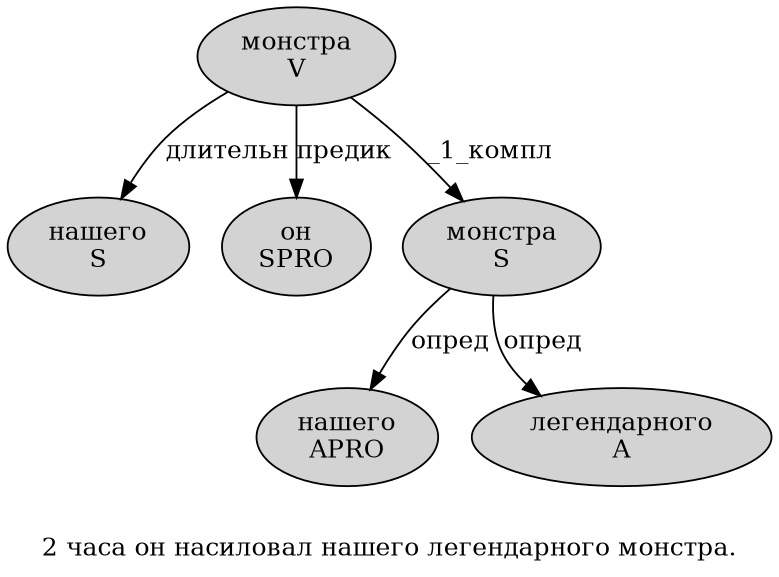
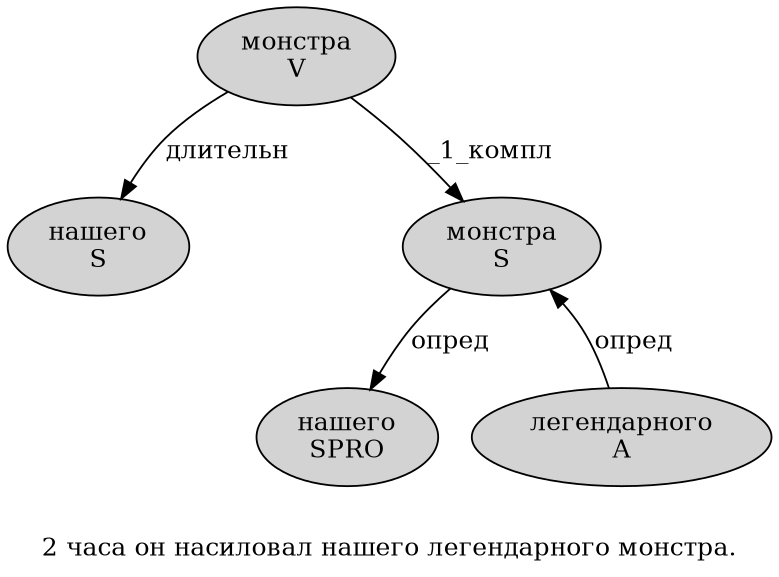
  digraph {
    label="2 часа он насиловал нашего легендарного монстра."
    node [fillcolor=lightgray penwidth=1 shape=ellipse style=filled]
    n1 [label="нашего\nS"]
-   n2 [label="он\nSPRO"]
    n3 [label="монстра\nV"]
    n4 [label="монстра\nS"]
-   n5 [label="нашего\nAPRO"]
+   n5 [label="нашего\nSPRO"]
    n6 [label="легендарного\nA"]
    n3 -> n1 [label="длительн"]
-   n3 -> n2 [label="предик"]
    n3 -> n4 [label="_1_компл"]
    n4 -> n5 [label="опред"]
-   n4 -> n6 [label="опред"]
+   n6 -> n4 [label="опред"]
  }
